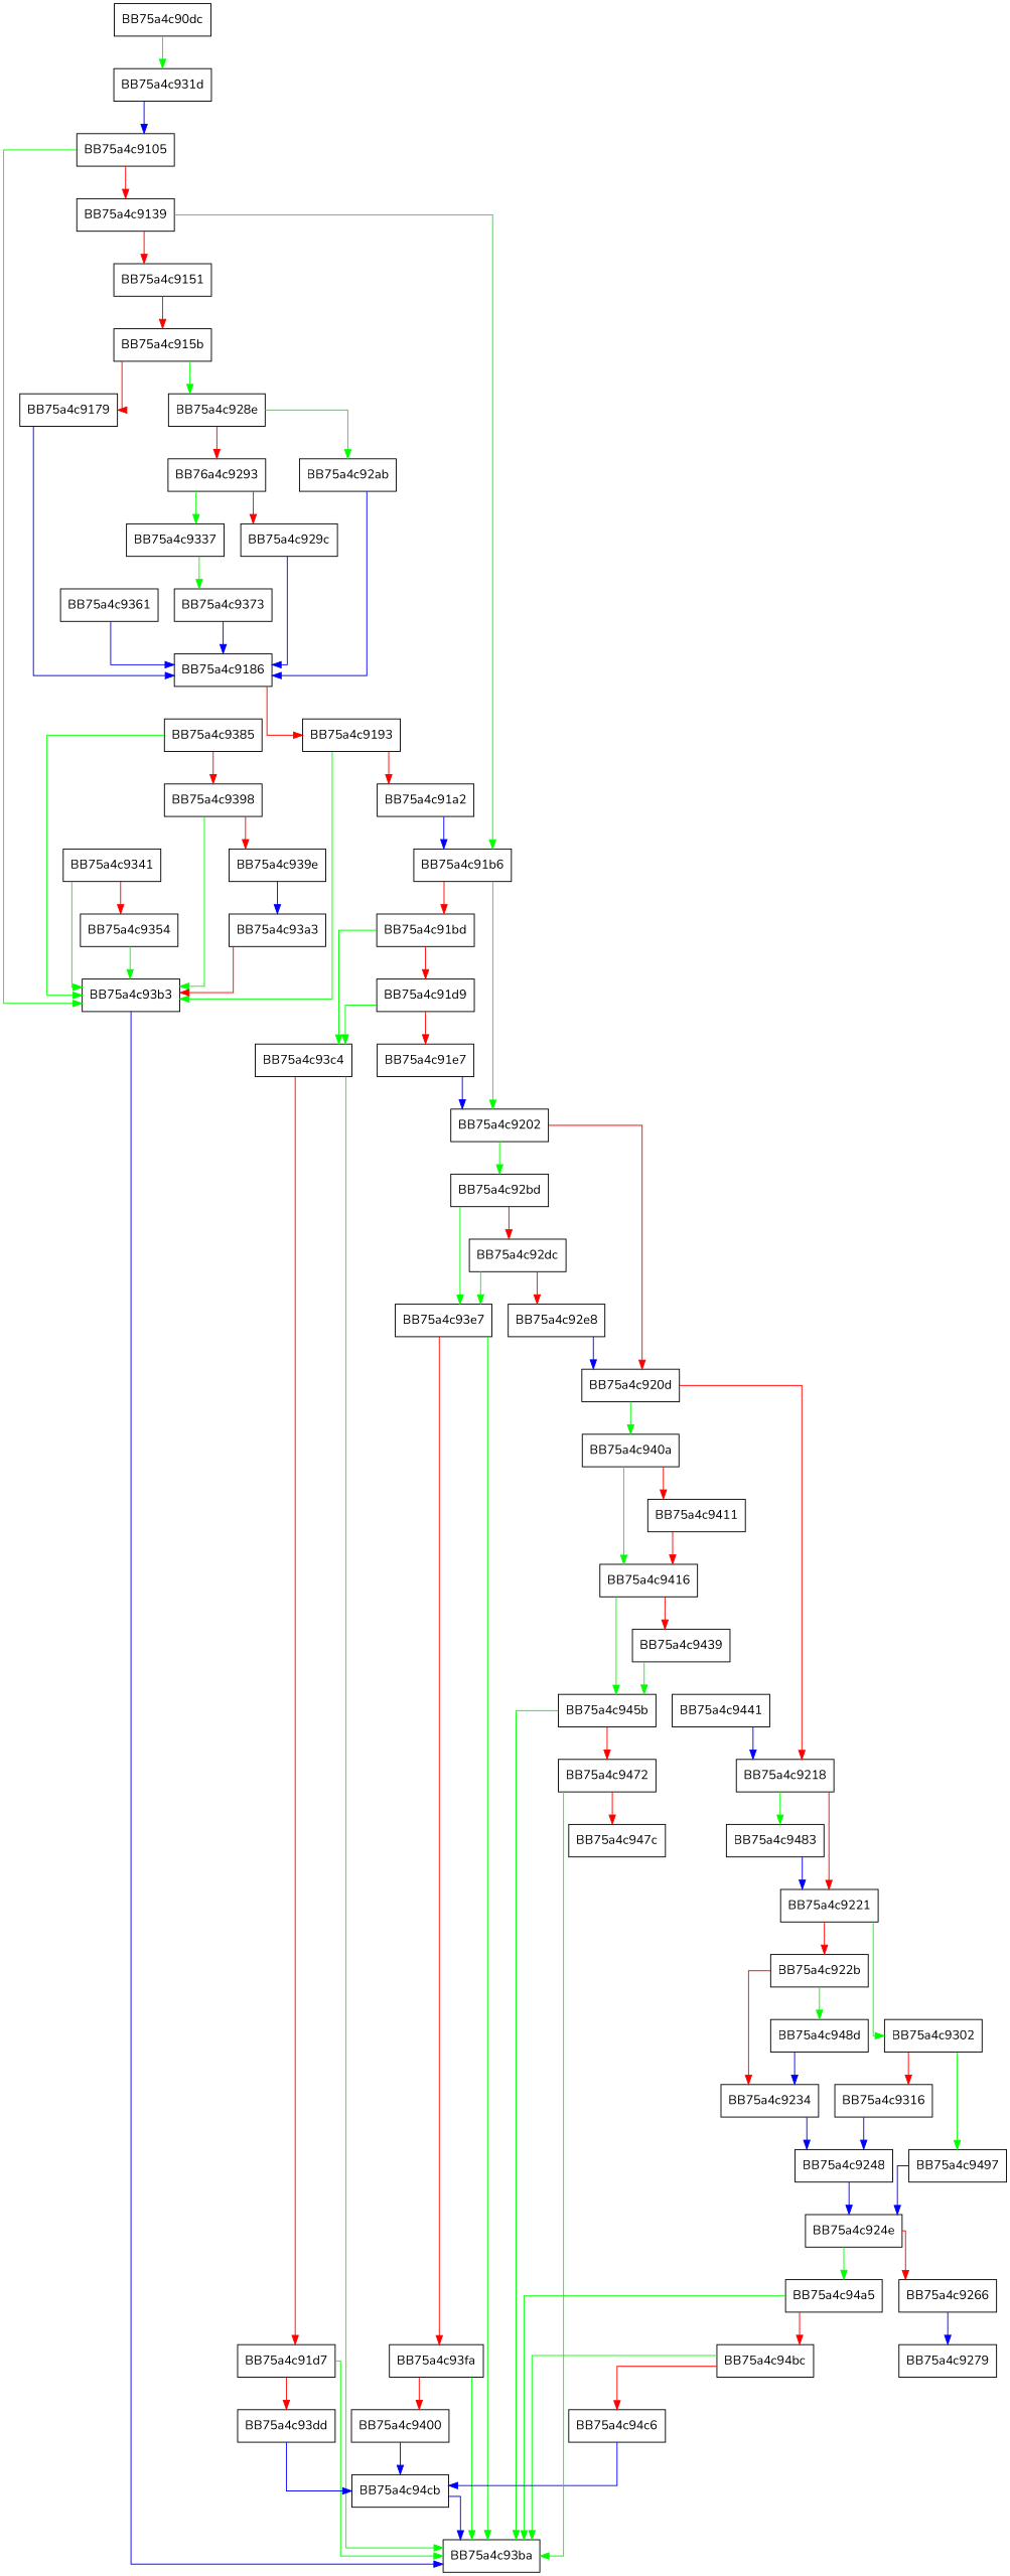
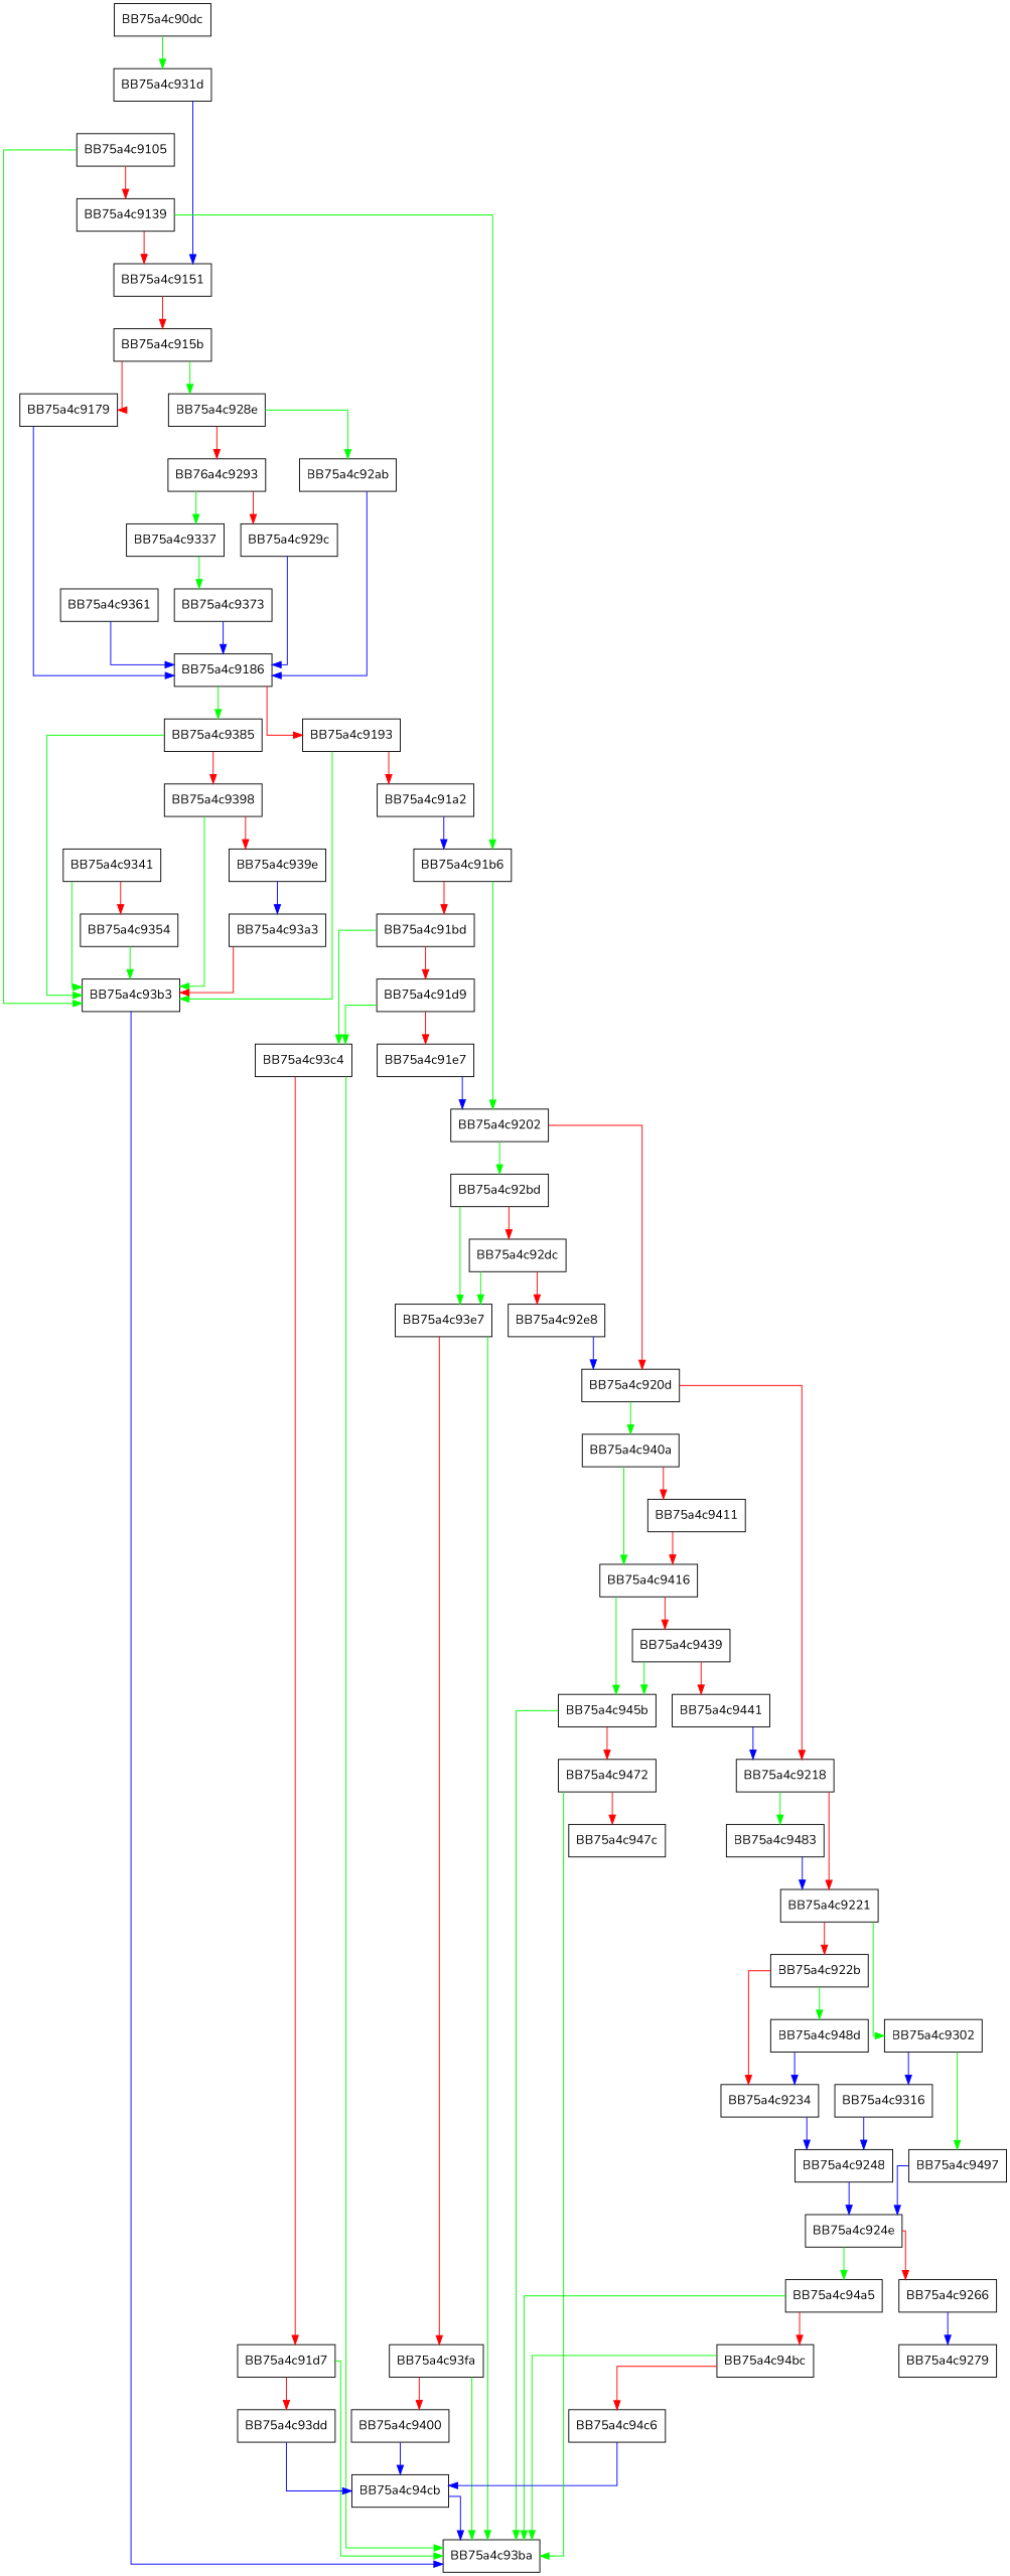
  digraph {
    fontname=Nunito
    splines=ortho
    node [fontname=Nunito shape=box]
    edge [color=green fontname=Nunito]
    BB75a4c90dc
    BB75a4c931d
    BB75a4c9105
    BB75a4c93b3
    BB75a4c9139
    BB75a4c93ba
    BB75a4c91b6
    BB75a4c9151
    BB75a4c9202
    BB75a4c91bd
    BB75a4c915b
    BB75a4c92bd
    BB75a4c920d
    BB75a4c93c4
    BB75a4c91d9
    BB75a4c928e
    BB75a4c9179
    BB75a4c92ab
    n19 [label=BB76a4c9293]
    BB75a4c9186
    BB75a4c9337
    BB75a4c929c
    BB75a4c9385
    BB75a4c9193
    BB75a4c9398
    BB75a4c91a2
    BB75a4c939e
    BB75a4c93e7
    BB75a4c92dc
    BB75a4c940a
    BB75a4c9218
    n32 [label=BB75a4c91d7]
    BB75a4c91e7
    BB75a4c93dd
    BB75a4c93fa
    BB75a4c92e8
    BB75a4c9416
    BB75a4c9411
    BB75a4c9483
    BB75a4c9221
    BB75a4c945b
    BB75a4c9439
    BB75a4c9302
    BB75a4c922b
    BB75a4c9497
    BB75a4c9316
    BB75a4c948d
    BB75a4c9234
    BB75a4c924e
    BB75a4c9248
    BB75a4c94a5
    BB75a4c9266
    BB75a4c94bc
    BB75a4c9279
    BB75a4c94c6
    BB75a4c9373
    BB75a4c9400
    BB75a4c9361
    BB75a4c9341
    BB75a4c9354
    BB75a4c93a3
    BB75a4c94cb
    BB75a4c9472
    BB75a4c9441
    BB75a4c947c
    BB75a4c90dc -> BB75a4c931d
-   BB75a4c931d -> BB75a4c9105 [color=blue]
+   BB75a4c931d -> BB75a4c9151 [color=blue]
    BB75a4c9105 -> BB75a4c93b3
    BB75a4c9105 -> BB75a4c9139 [color=red]
    BB75a4c93b3 -> BB75a4c93ba [color=blue]
    BB75a4c9139 -> BB75a4c91b6
    BB75a4c9139 -> BB75a4c9151 [color=red]
    BB75a4c91b6 -> BB75a4c9202
    BB75a4c91b6 -> BB75a4c91bd [color=red]
    BB75a4c9151 -> BB75a4c915b [color=red]
    BB75a4c9202 -> BB75a4c92bd
    BB75a4c9202 -> BB75a4c920d [color=red]
    BB75a4c91bd -> BB75a4c93c4
    BB75a4c91bd -> BB75a4c91d9 [color=red]
    BB75a4c915b -> BB75a4c928e
    BB75a4c915b -> BB75a4c9179 [color=red]
    BB75a4c92bd -> BB75a4c93e7
    BB75a4c92bd -> BB75a4c92dc [color=red]
    BB75a4c920d -> BB75a4c940a
    BB75a4c920d -> BB75a4c9218 [color=red]
    BB75a4c93c4 -> BB75a4c93ba
    BB75a4c93c4 -> n32 [color=red]
    BB75a4c91d9 -> BB75a4c93c4
    BB75a4c91d9 -> BB75a4c91e7 [color=red]
    BB75a4c928e -> BB75a4c92ab
    BB75a4c928e -> n19 [color=red]
    BB75a4c9179 -> BB75a4c9186 [color=blue]
    BB75a4c92ab -> BB75a4c9186 [color=blue]
    n19 -> BB75a4c9337
    n19 -> BB75a4c929c [color=red]
+   BB75a4c9186 -> BB75a4c9385
    BB75a4c9186 -> BB75a4c9193 [color=red]
    BB75a4c9337 -> BB75a4c9373
    BB75a4c929c -> BB75a4c9186 [color=blue]
    BB75a4c9385 -> BB75a4c93b3
    BB75a4c9385 -> BB75a4c9398 [color=red]
    BB75a4c9193 -> BB75a4c93b3
    BB75a4c9193 -> BB75a4c91a2 [color=red]
    BB75a4c9398 -> BB75a4c93b3
    BB75a4c9398 -> BB75a4c939e [color=red]
    BB75a4c91a2 -> BB75a4c91b6 [color=blue]
    BB75a4c939e -> BB75a4c93a3 [color=blue]
    BB75a4c93e7 -> BB75a4c93ba
    BB75a4c93e7 -> BB75a4c93fa [color=red]
    BB75a4c92dc -> BB75a4c93e7
    BB75a4c92dc -> BB75a4c92e8 [color=red]
    BB75a4c940a -> BB75a4c9416
    BB75a4c940a -> BB75a4c9411 [color=red]
    BB75a4c9218 -> BB75a4c9483
    BB75a4c9218 -> BB75a4c9221 [color=red]
    n32 -> BB75a4c93ba
    n32 -> BB75a4c93dd [color=red]
    BB75a4c91e7 -> BB75a4c9202 [color=blue]
    BB75a4c93dd -> BB75a4c94cb [color=blue]
    BB75a4c93fa -> BB75a4c93ba
    BB75a4c93fa -> BB75a4c9400 [color=red]
    BB75a4c92e8 -> BB75a4c920d [color=blue]
    BB75a4c9416 -> BB75a4c945b
    BB75a4c9416 -> BB75a4c9439 [color=red]
    BB75a4c9411 -> BB75a4c9416 [color=red]
    BB75a4c9483 -> BB75a4c9221 [color=blue]
    BB75a4c9221 -> BB75a4c9302
    BB75a4c9221 -> BB75a4c922b [color=red]
    BB75a4c945b -> BB75a4c93ba
    BB75a4c945b -> BB75a4c9472 [color=red]
    BB75a4c9439 -> BB75a4c945b
+   BB75a4c9439 -> BB75a4c9441 [color=red]
    BB75a4c9302 -> BB75a4c9497
-   BB75a4c9302 -> BB75a4c9316 [color=red]
+   BB75a4c9302 -> BB75a4c9316 [color=blue]
    BB75a4c922b -> BB75a4c948d
    BB75a4c922b -> BB75a4c9234 [color=red]
    BB75a4c9497 -> BB75a4c924e [color=blue]
    BB75a4c9316 -> BB75a4c9248 [color=blue]
    BB75a4c948d -> BB75a4c9234 [color=blue]
    BB75a4c9234 -> BB75a4c9248 [color=blue]
    BB75a4c924e -> BB75a4c94a5
    BB75a4c924e -> BB75a4c9266 [color=red]
    BB75a4c9248 -> BB75a4c924e [color=blue]
    BB75a4c94a5 -> BB75a4c93ba
    BB75a4c94a5 -> BB75a4c94bc [color=red]
    BB75a4c9266 -> BB75a4c9279 [color=blue]
    BB75a4c94bc -> BB75a4c93ba
    BB75a4c94bc -> BB75a4c94c6 [color=red]
    BB75a4c94c6 -> BB75a4c94cb [color=blue]
    BB75a4c9373 -> BB75a4c9186 [color=blue]
    BB75a4c9400 -> BB75a4c94cb [color=blue]
    BB75a4c9361 -> BB75a4c9186 [color=blue]
    BB75a4c9341 -> BB75a4c93b3
    BB75a4c9341 -> BB75a4c9354 [color=red]
    BB75a4c9354 -> BB75a4c93b3
    BB75a4c93a3 -> BB75a4c93b3 [color=red]
    BB75a4c94cb -> BB75a4c93ba [color=blue]
    BB75a4c9472 -> BB75a4c93ba
    BB75a4c9472 -> BB75a4c947c [color=red]
    BB75a4c9441 -> BB75a4c9218 [color=blue]
  }
